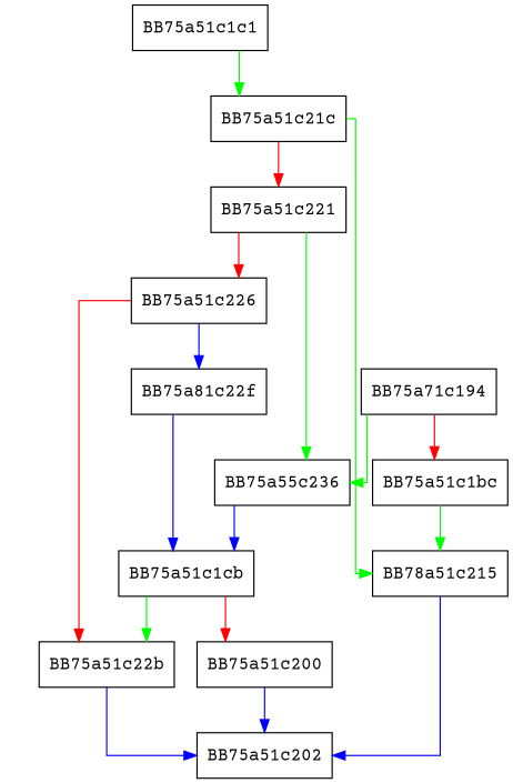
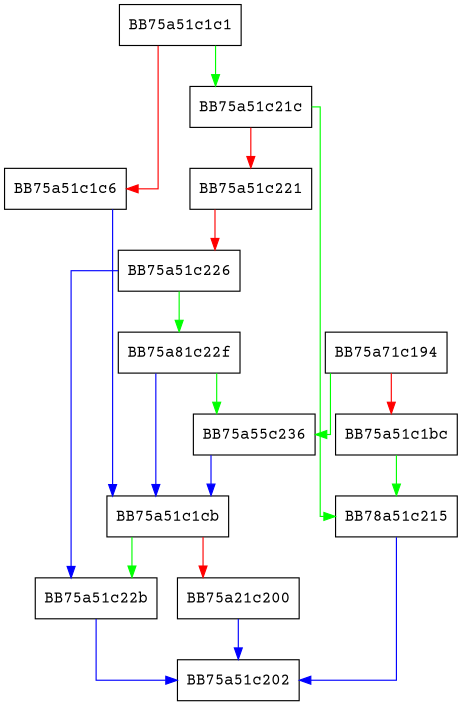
  digraph {
    fontname="Courier Prime"
    splines=ortho
    node [fontname="Courier Prime" shape=box]
    edge [color=green fontname="Courier Prime"]
    n1 [label=BB75a71c194]
    n2 [label=BB75a55c236]
    BB75a51c1bc
    BB75a51c1cb
    n5 [label=BB78a51c215]
    BB75a51c22b
-   BB75a51c200
+   BB75a51c200 [label=BB75a21c200]
    BB75a51c202
    BB75a51c1c1
    BB75a51c21c
+   BB75a51c1c6
    BB75a51c221
    BB75a51c226
    n14 [label=BB75a81c22f]
    n1 -> n2
    n1 -> BB75a51c1bc [color=red]
    n2 -> BB75a51c1cb [color=blue]
    BB75a51c1bc -> n5
    BB75a51c1cb -> BB75a51c22b
    BB75a51c1cb -> BB75a51c200 [color=red]
    n5 -> BB75a51c202 [color=blue]
    BB75a51c22b -> BB75a51c202 [color=blue]
    BB75a51c200 -> BB75a51c202 [color=blue]
    BB75a51c1c1 -> BB75a51c21c
+   BB75a51c1c1 -> BB75a51c1c6 [color=red]
    BB75a51c21c -> n5
    BB75a51c21c -> BB75a51c221 [color=red]
-   BB75a51c221 -> n2
+   BB75a51c1c6 -> BB75a51c1cb [color=blue]
+   n14 -> n2
    BB75a51c221 -> BB75a51c226 [color=red]
-   BB75a51c226 -> BB75a51c22b [color=red]
-   BB75a51c226 -> n14 [color=blue]
+   BB75a51c226 -> BB75a51c22b [color=blue]
+   BB75a51c226 -> n14
    n14 -> BB75a51c1cb [color=blue]
  }
